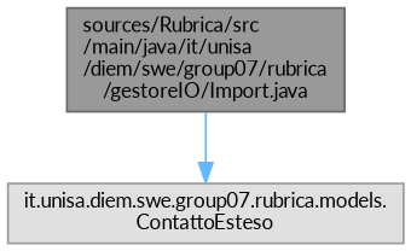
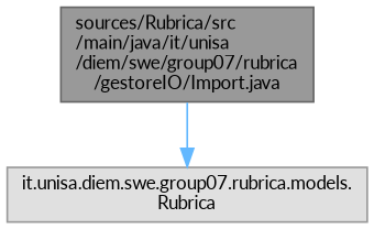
  digraph {
    fontname=Lato
    node [fontname=Lato fontsize=10 shape=box style=filled]
    n1 [color=gray40 fillcolor=grey60 fontcolor=black height=0.2 label="sources/Rubrica/src\l/main/java/it/unisa\l/diem/swe/group07/rubrica\l/gestoreIO/Import.java" width=0.4]
-   n2 [color=grey60 fillcolor="#E0E0E0" height=0.2 label="it.unisa.diem.swe.group07.rubrica.models.\lContattoEsteso" width=0.4]
+   n2 [color=grey60 fillcolor="#E0E0E0" height=0.2 label="it.unisa.diem.swe.group07.rubrica.models.\lRubrica" width=0.4]
    n1 -> n2 [color=steelblue1 fontname=Lato fontsize=10 labelfontname=Helvetica labelfontsize=10 style=solid]
  }
